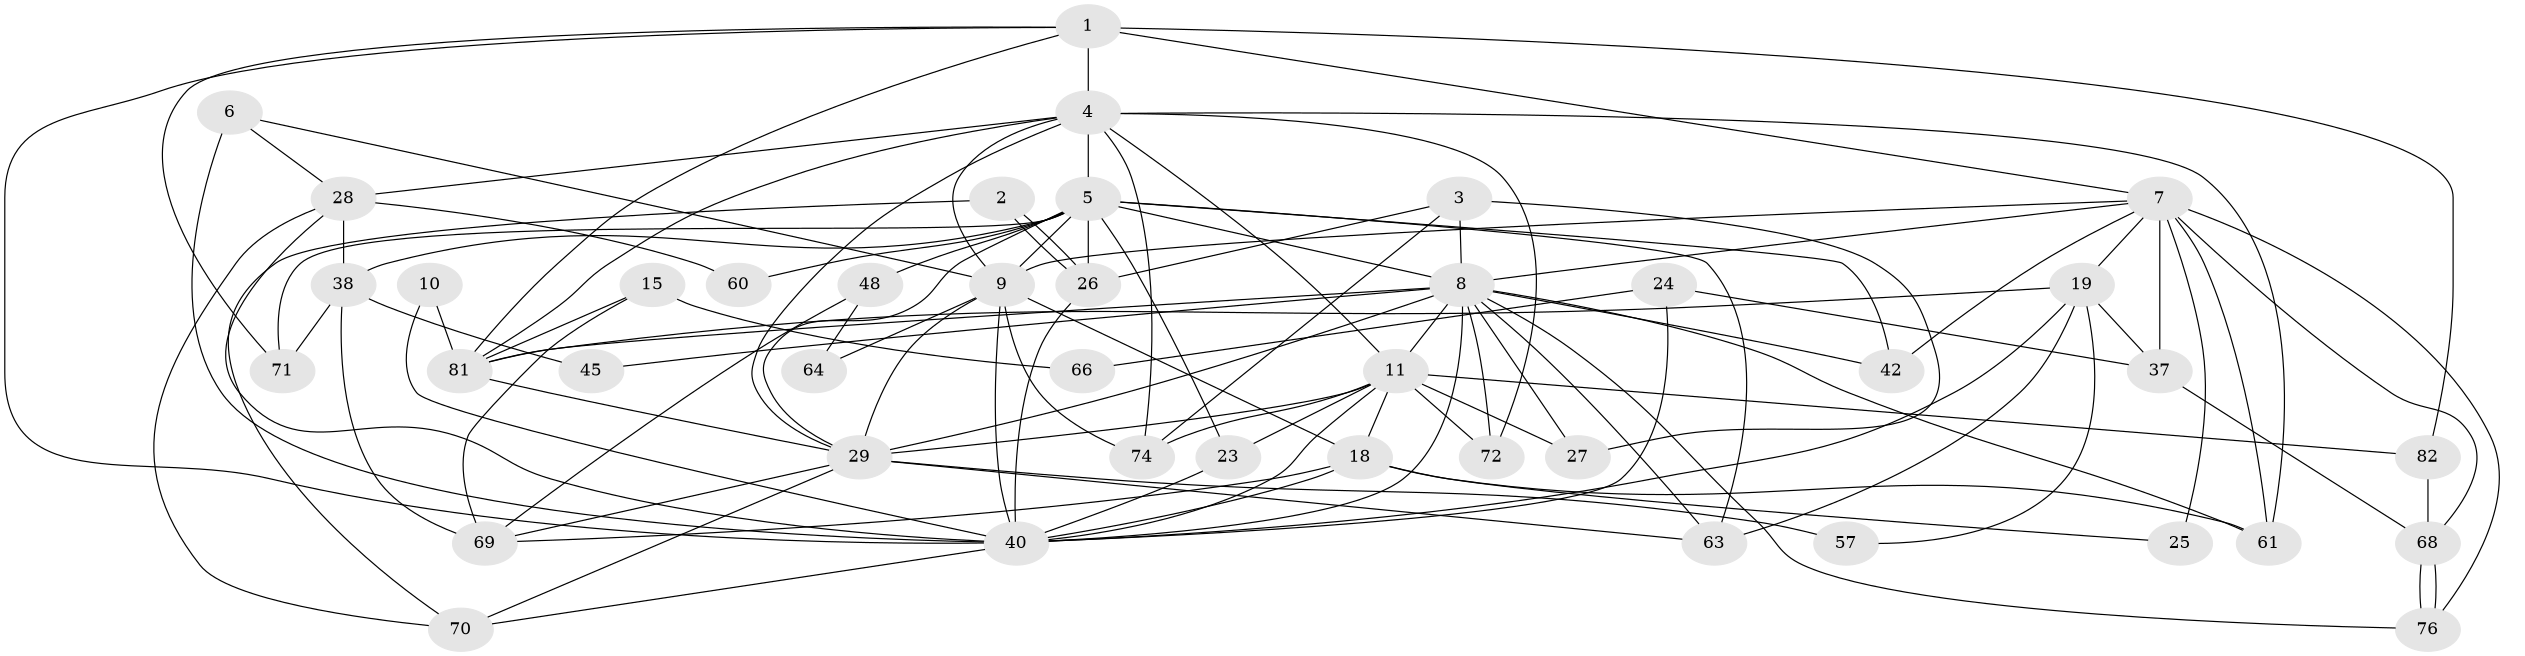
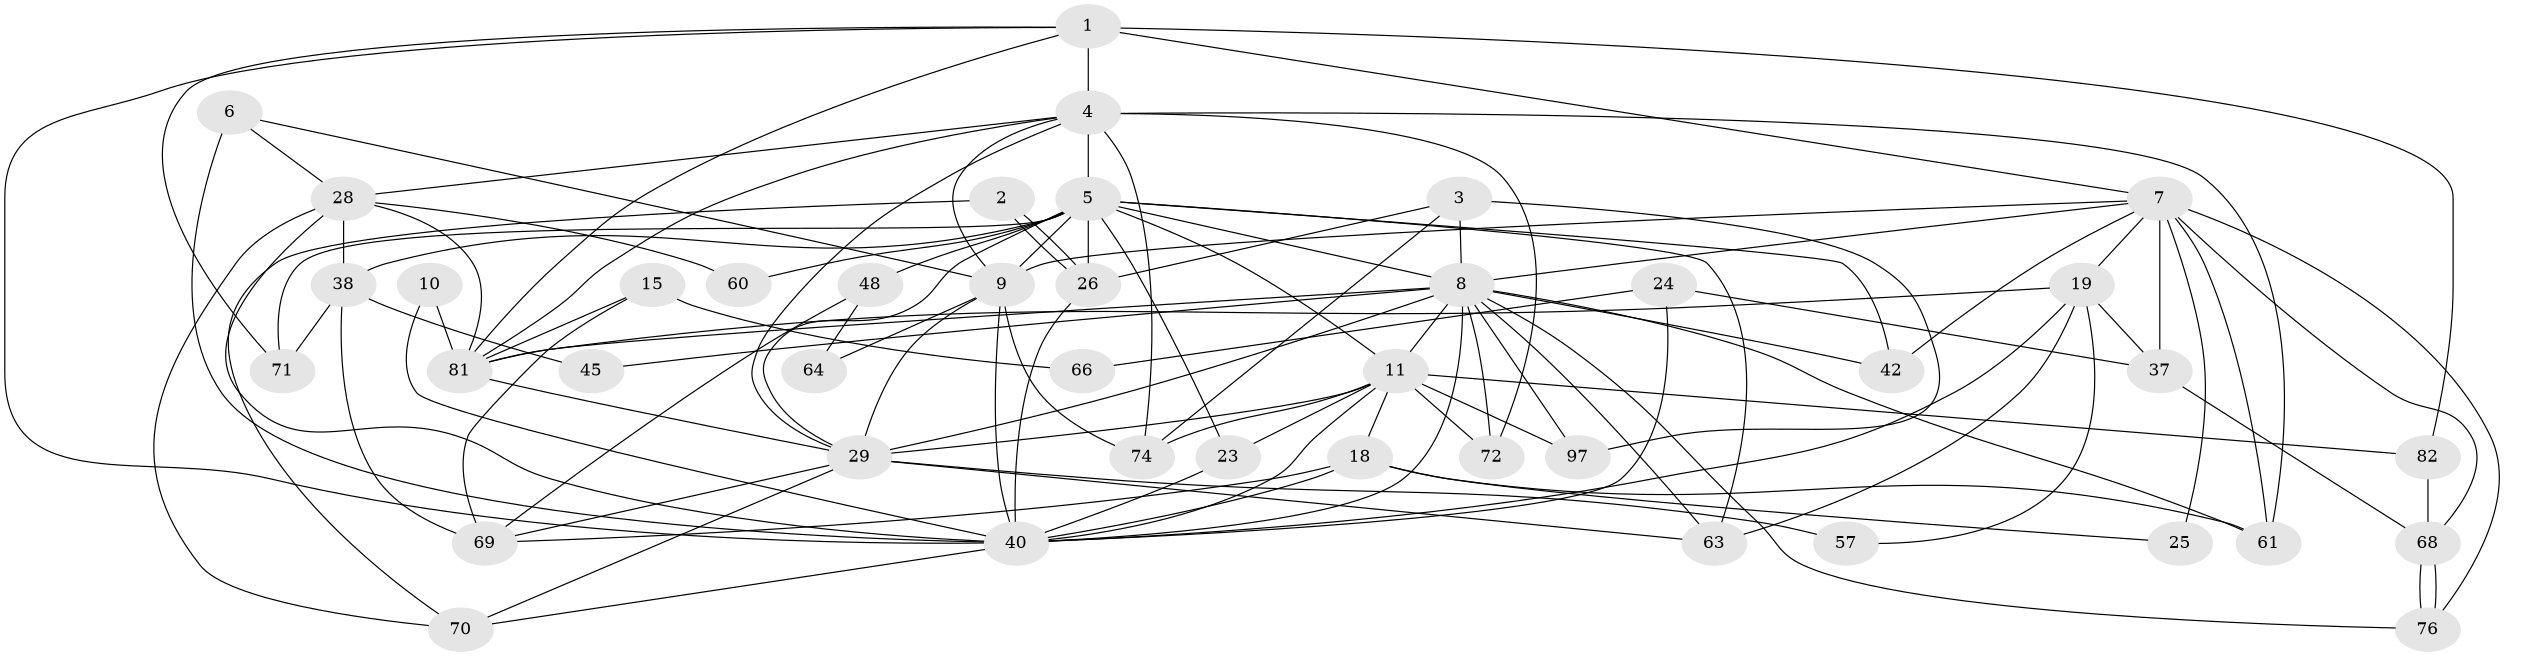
  graph {
    node [color=gray90 style=filled]
    1 [super="+56"]
    4 [super="+33+14"]
    7 [super="+34+32"]
    n4 [label=82 super="+39"]
    40 [super="+75+55+63"]
    71
    81 [super="+83"]
    74
    5 [super="+77+30+16+54"]
    9 [super="+12+35"]
    28 [super="+82+41"]
    29 [super="+44+50"]
    61
    72
    8 [super="+80+17+21"]
    42
    19 [super="+46"]
    25
    37 [super="+78"]
    68
    76
    70
    11 [super="+49+65+47"]
-   27
+   27 [label=97]
    23
    18 [super="+52+36"]
    2
    26
    3 [super="+43"]
    n30 [label=63]
    45
    38 [super="+53"]
    48 [super="+67"]
    60
    64
    57
    69
    6 [super="+13"]
    10
    15
    66
    24 [super="+31"]
    1 -- 4
    1 -- 7
    1 -- n4 [weight=2]
    1 -- 40
    1 -- 71
    1 -- 81
    4 -- 81
    4 -- 74
    4 -- 5 [weight=2]
    4 -- 9
    4 -- 28
    4 -- 29
    4 -- 61
    4 -- 72
    7 -- 9
    7 -- 61
    7 -- 8 [weight=2]
    7 -- 42
    7 -- 19
    7 -- 25 [weight=2]
    7 -- 37 [weight=2]
    7 -- 68
    7 -- 76
    n4 -- 68
    40 -- 70
    81 -- 29
    5 -- 71
    5 -- 9
    5 -- 29
    5 -- 8 [weight=2]
    5 -- 42
-   4 -- 11
+   5 -- 11
    5 -- 23
    5 -- 26
    5 -- n30
    5 -- 38 [weight=2]
    5 -- 48 [weight=2]
    5 -- 60
    9 -- 40
    9 -- 74
    9 -- 29
-   9 -- 18
    9 -- 64
    28 -- 40
+   28 -- 81
    28 -- 70
    28 -- 38
    28 -- 60
    29 -- 70
    29 -- n30
    29 -- 57 [weight=2]
    29 -- 69
    8 -- 40 [weight=2]
    8 -- 81
    8 -- 29
    8 -- 61
    8 -- 72
    8 -- 42
    8 -- 76
    8 -- 11
    8 -- 27
    8 -- n30
    8 -- 45
    19 -- 40
    19 -- 81
    19 -- 37
    19 -- n30
    19 -- 57
    37 -- 68
    68 -- 76
    68 -- 76
    11 -- n4
    11 -- 40
    11 -- 74
    11 -- 29
    11 -- 72
    11 -- 27
    11 -- 23
    11 -- 18 [weight=2]
    23 -- 40
    18 -- 40
    18 -- 61
    18 -- 25
    18 -- 69
    2 -- 70
    2 -- 26
    2 -- 26
    26 -- 40
    3 -- 74
    3 -- 8
    3 -- 27
    3 -- 26
    38 -- 71
    38 -- 45
    38 -- 69
    48 -- 64
    48 -- 69
    6 -- 40 [weight=2]
    6 -- 9
    6 -- 28
    10 -- 40
    10 -- 81
    15 -- 81
    15 -- 69
    15 -- 66
    24 -- 40
    24 -- 37
    24 -- 66
  }
